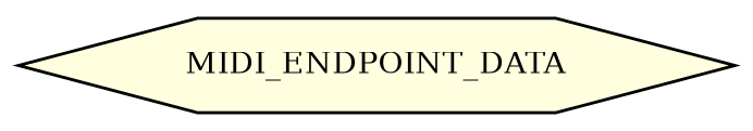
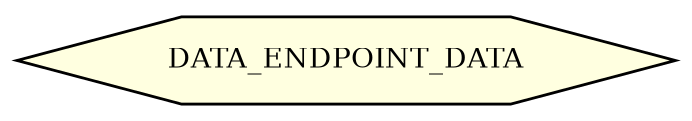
  digraph {
    rankdir=LR
    fontname="DejaVu Serif"
-   n1 [color=black fillcolor=lightyellow fontname="DejaVu Serif" fontsize=10 height=0.2 label=MIDI_ENDPOINT_DATA shape=hexagon style=filled width=0.4]
+   n1 [color=black fillcolor=lightyellow fontname="DejaVu Serif" fontsize=10 height=0.2 label=DATA_ENDPOINT_DATA shape=hexagon style=filled width=0.4]
  }
